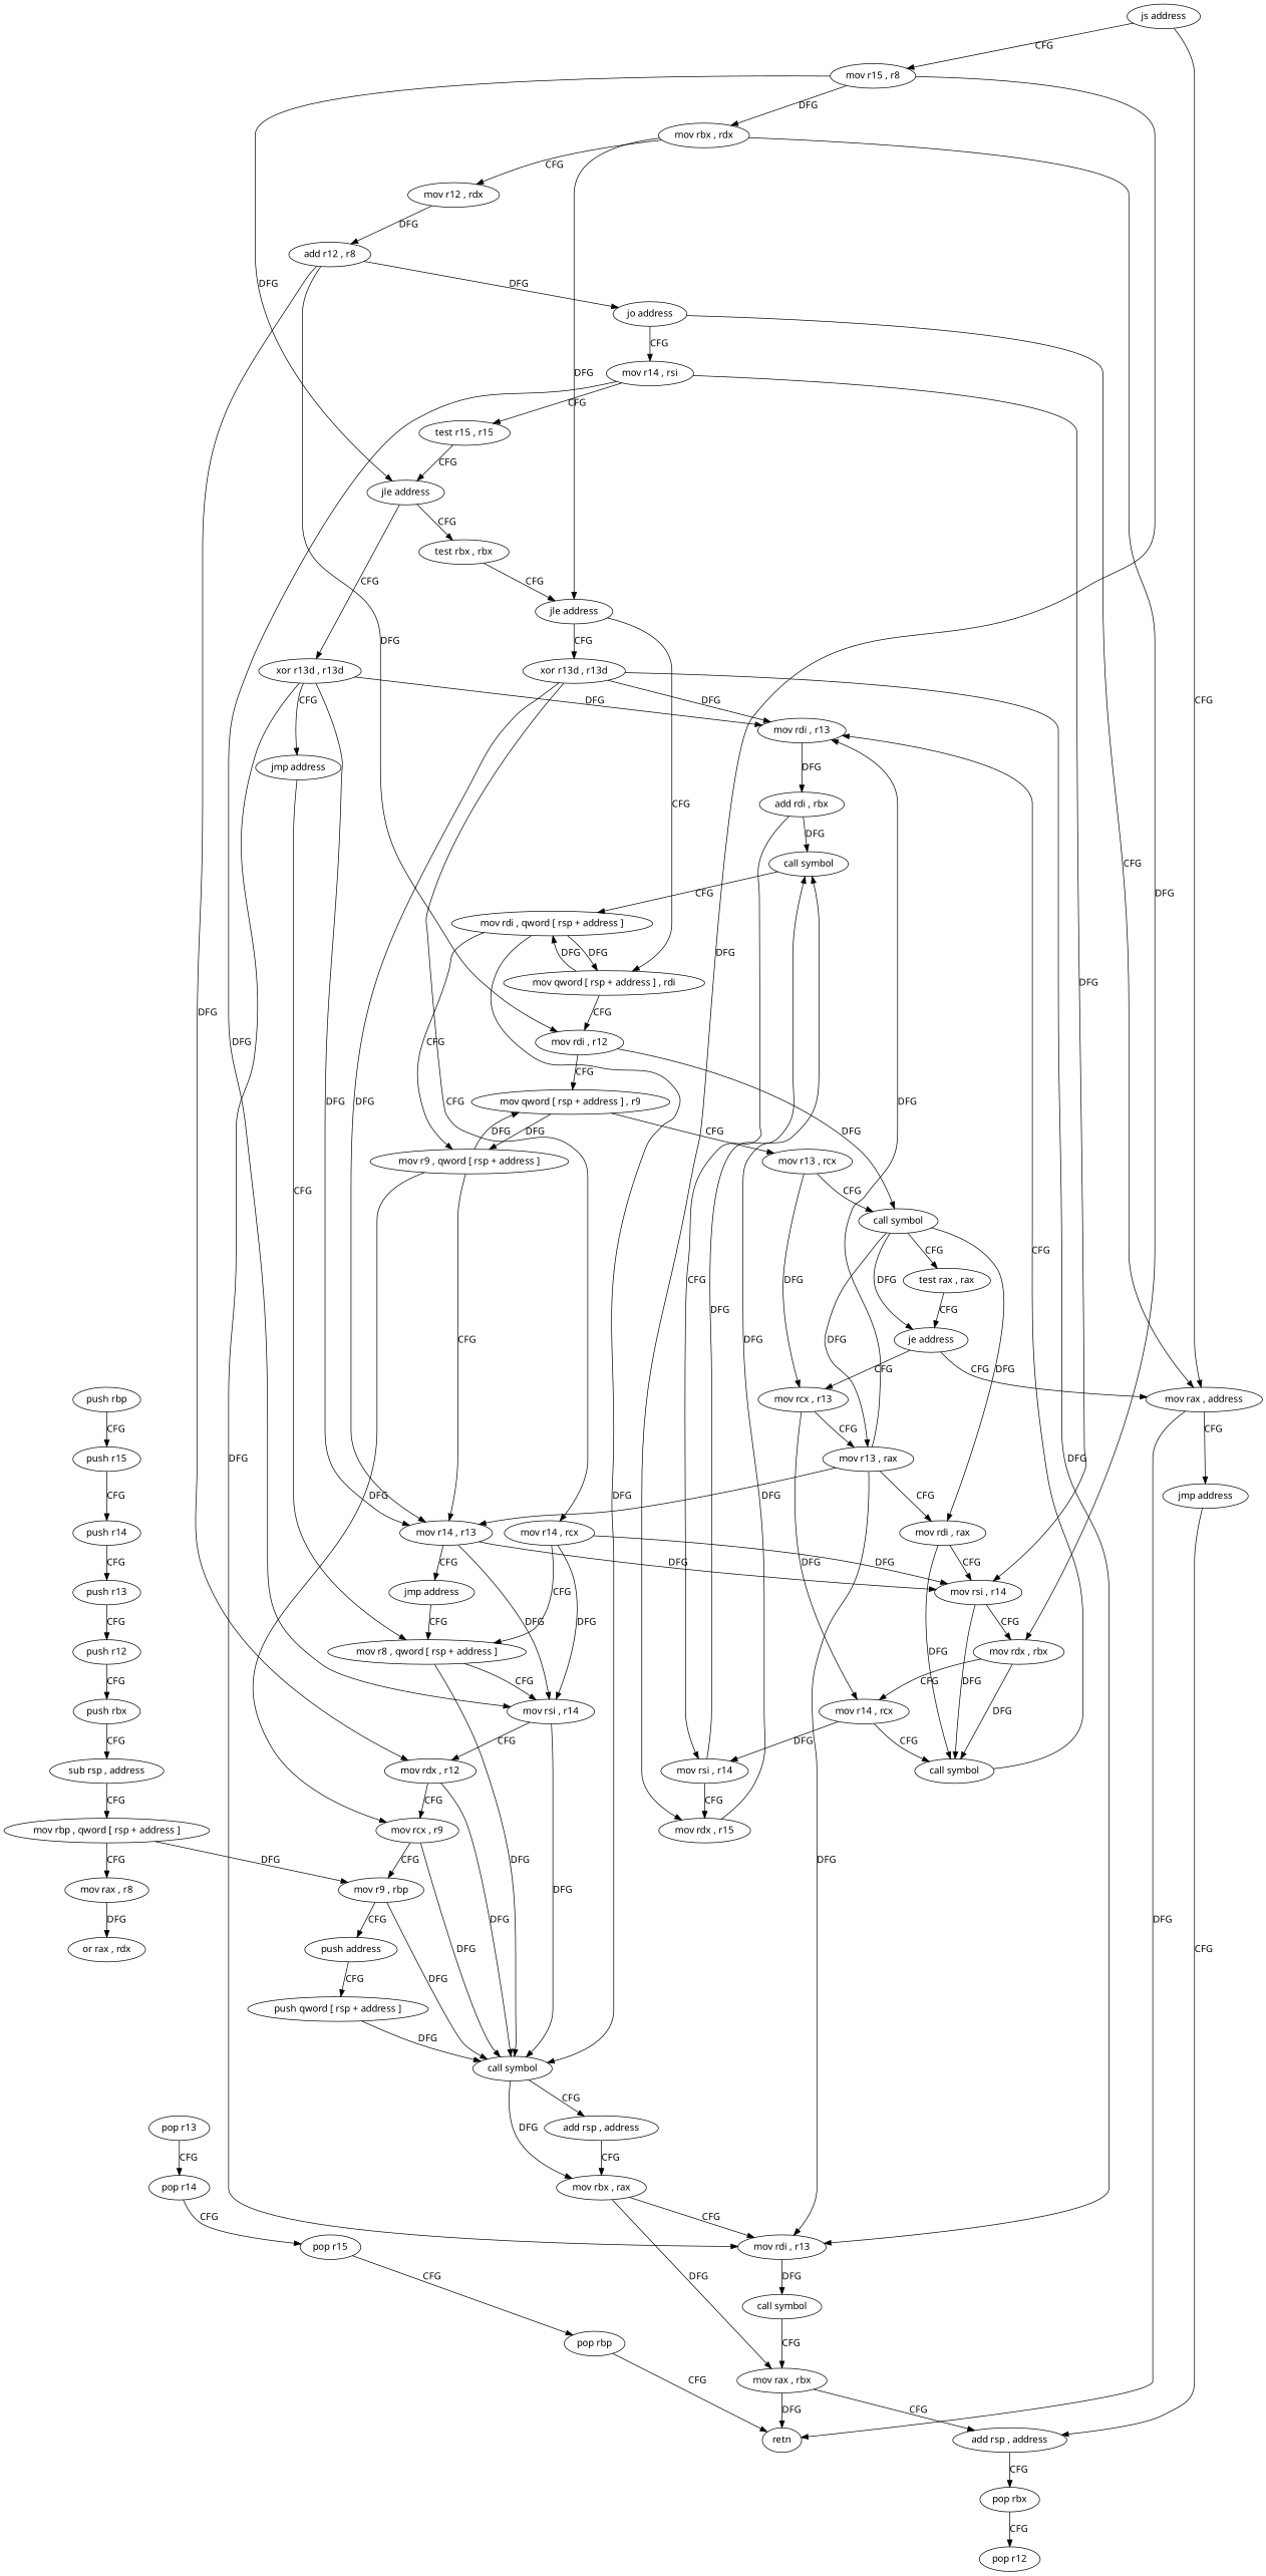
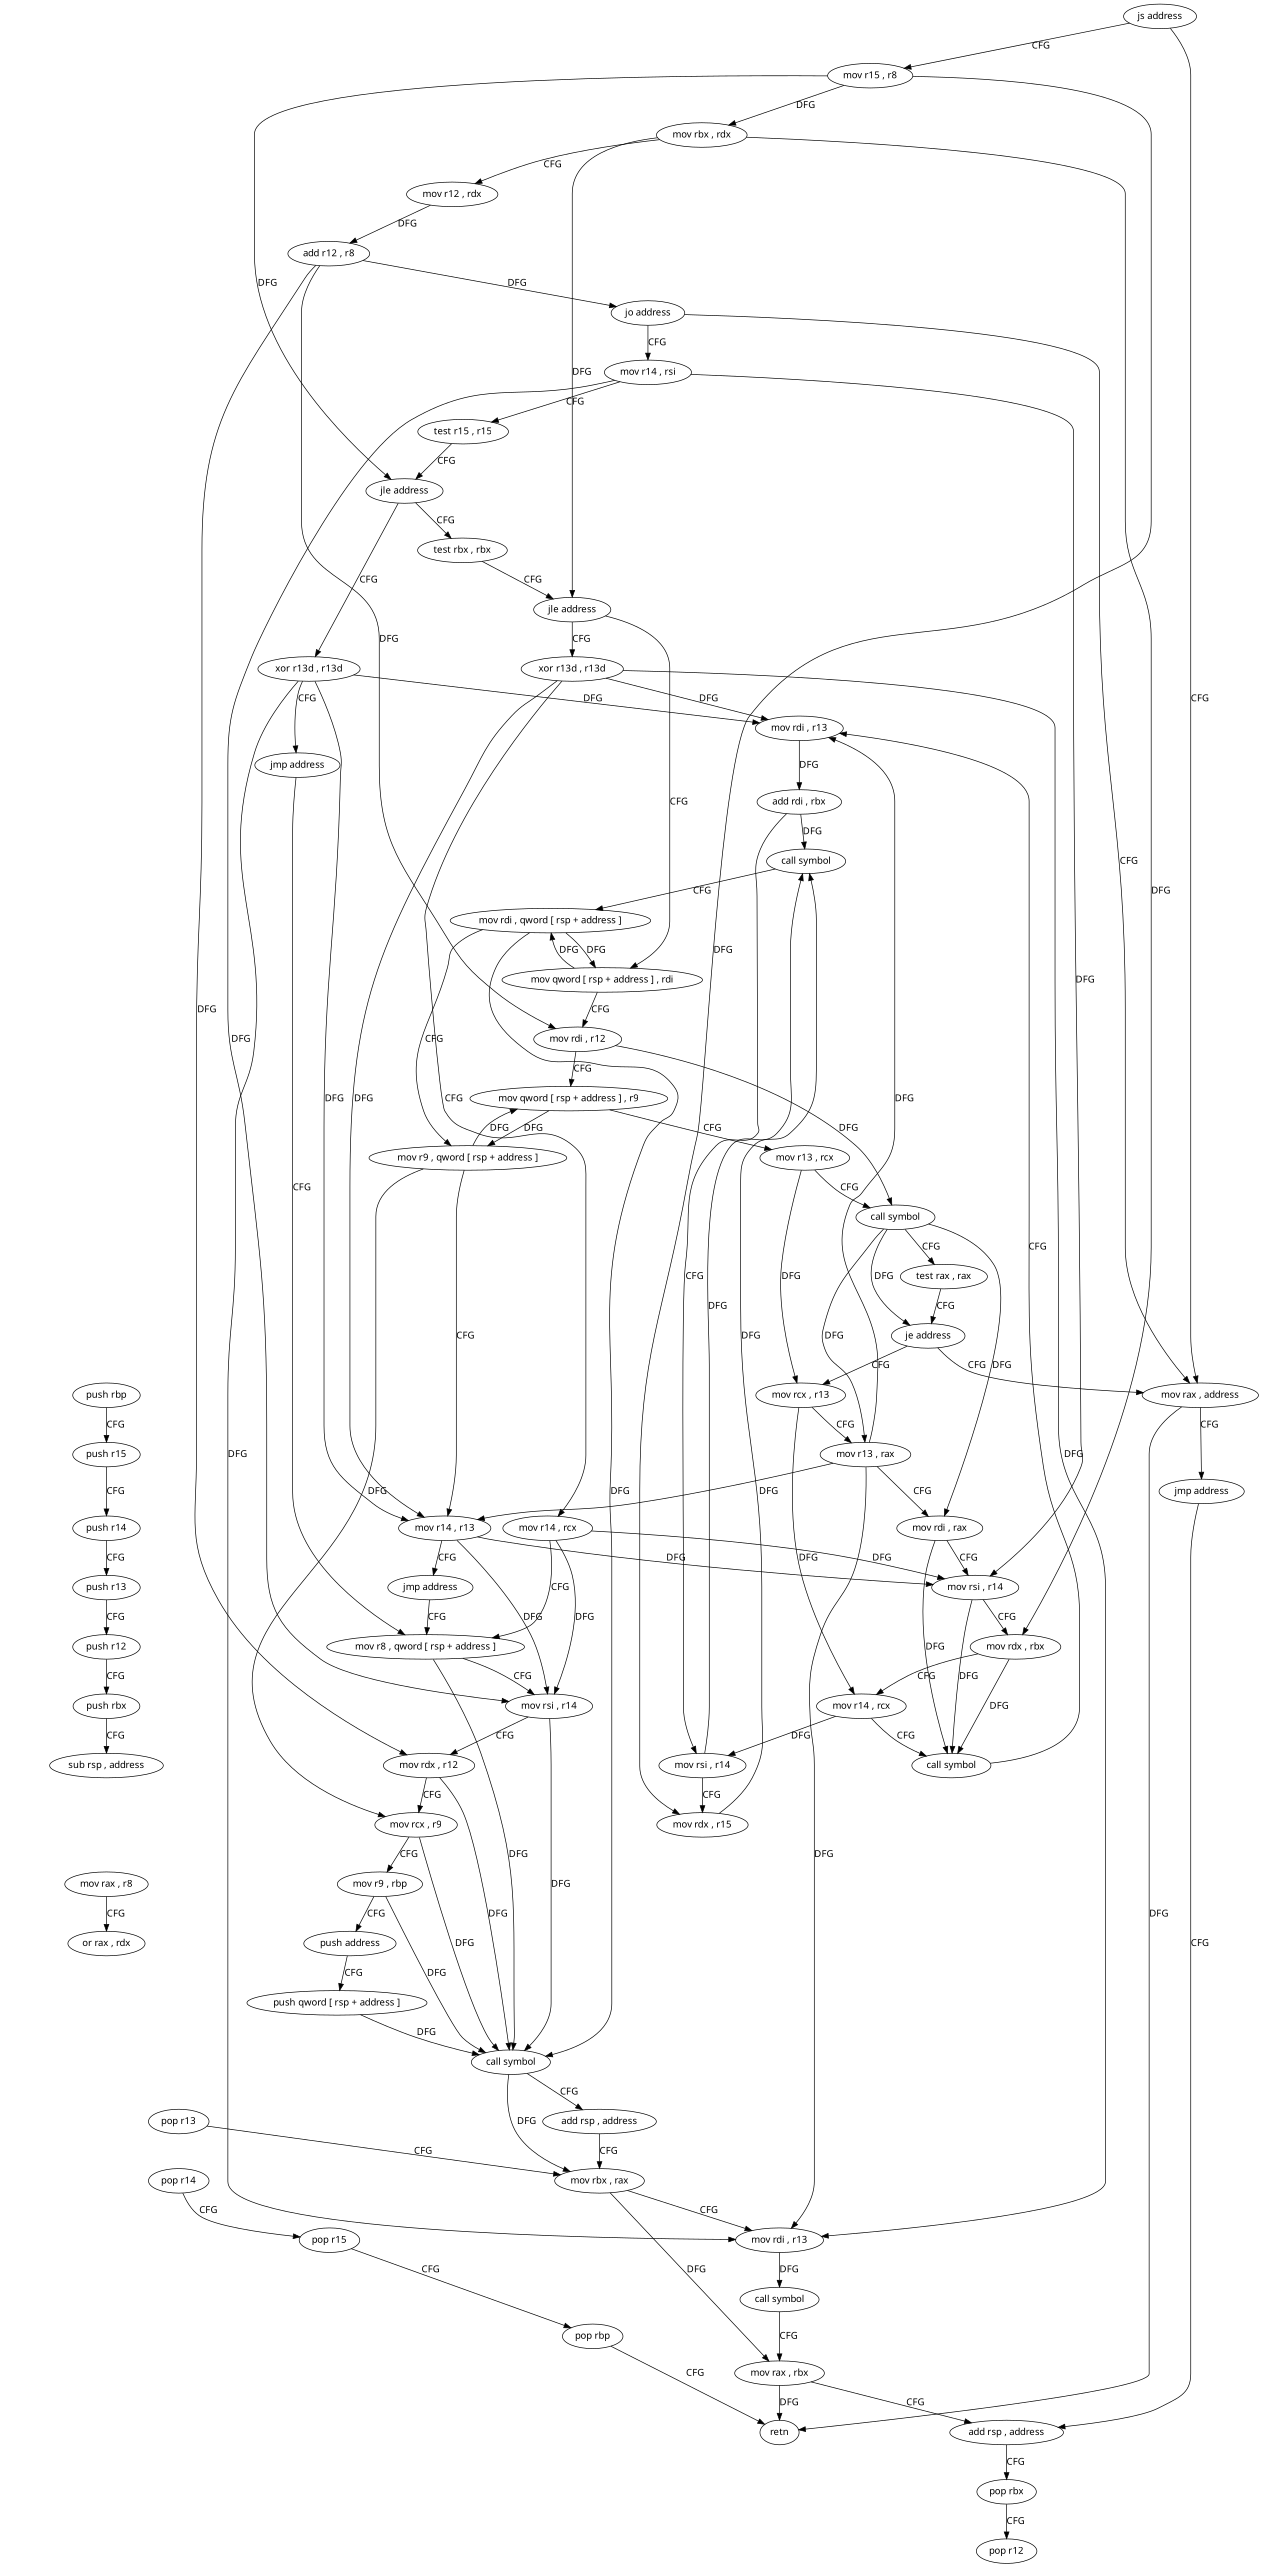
  digraph {
    fontname="Noto Sans"
    node [fontname="Noto Sans"]
    edge [fontname="Noto Sans"]
    n1 [label="push rbp"]
    n2 [label="push r15"]
    n3 [label="push r14"]
    n4 [label="push r13"]
    n5 [label="push r12"]
    n6 [label="push rbx"]
    n7 [label="sub rsp , address"]
-   n8 [label="mov rbp , qword [ rsp + address ]"]
    n9 [label="mov rax , r8"]
    n10 [label="mov r9 , rbp"]
    n11 [label="or rax , rdx"]
    n12 [label="call symbol"]
    n13 [label="push address"]
    n14 [label="js address"]
    n15 [label="mov rax , address"]
    n16 [label="mov r15 , r8"]
    n17 [label="jmp address"]
    n18 [label=retn]
    n19 [label="mov rbx , rdx"]
    n20 [label="jle address"]
    n21 [label="mov rdx , r15"]
    n22 [label="add rsp , address"]
    n23 [label="mov r12 , rdx"]
    n24 [label="jle address"]
    n25 [label="mov rdx , rbx"]
    n26 [label="xor r13d , r13d"]
    n27 [label="test rbx , rbx"]
    n28 [label="call symbol"]
    n29 [label="pop rbx"]
    n30 [label="pop r12"]
    n31 [label="add r12 , r8"]
    n32 [label="xor r13d , r13d"]
    n33 [label="mov qword [ rsp + address ] , rdi"]
    n34 [label="mov r14 , rcx"]
    n35 [label="call symbol"]
    n36 [label="add rdi , rbx"]
    n37 [label="mov rsi , r14"]
    n38 [label="jo address"]
    n39 [label="mov rdx , r12"]
    n40 [label="mov rdi , r12"]
    n41 [label="mov r14 , rsi"]
    n42 [label="mov rcx , r9"]
    n43 [label="mov qword [ rsp + address ] , r9"]
    n44 [label="call symbol"]
    n45 [label="test r15 , r15"]
    n46 [label="mov rsi , r14"]
    n47 [label="mov rsi , r14"]
    n48 [label="pop r13"]
    n49 [label="pop r14"]
    n50 [label="pop r15"]
    n51 [label="pop rbp"]
    n52 [label="jmp address"]
    n53 [label="mov rdi , r13"]
    n54 [label="mov rdi , r13"]
    n55 [label="mov r14 , r13"]
    n56 [label="mov r8 , qword [ rsp + address ]"]
    n57 [label="call symbol"]
    n58 [label="jmp address"]
    n59 [label="add rsp , address"]
    n60 [label="mov rbx , rax"]
    n61 [label="mov r14 , rcx"]
    n62 [label="mov rdi , qword [ rsp + address ]"]
    n63 [label="mov r9 , qword [ rsp + address ]"]
    n64 [label="push qword [ rsp + address ]"]
    n65 [label="mov rax , rbx"]
    n66 [label="mov r13 , rcx"]
    n67 [label="test rax , rax"]
    n68 [label="je address"]
    n69 [label="mov r13 , rax"]
    n70 [label="mov rdi , rax"]
    n71 [label="mov rcx , r13"]
    n1 -> n2 [label=CFG]
    n2 -> n3 [label=CFG]
    n3 -> n4 [label=CFG]
    n4 -> n5 [label=CFG]
    n5 -> n6 [label=CFG]
    n6 -> n7 [label=CFG]
-   n7 -> n8 [label=CFG]
-   n8 -> n9 [label=CFG]
-   n8 -> n10 [label=DFG]
-   n9 -> n11 [label=DFG]
+   n9 -> n11 [label=CFG]
    n10 -> n12 [label=DFG]
    n10 -> n13 [label=CFG]
    n12 -> n59 [label=CFG]
    n12 -> n60 [label=DFG]
    n13 -> n64 [label=CFG]
    n14 -> n15 [label=CFG]
    n14 -> n16 [label=CFG]
    n15 -> n17 [label=CFG]
    n15 -> n18 [label=DFG]
    n16 -> n19 [label=DFG]
    n16 -> n20 [label=DFG]
    n16 -> n21 [label=DFG]
    n17 -> n22 [label=CFG]
    n19 -> n23 [label=CFG]
    n19 -> n24 [label=DFG]
    n19 -> n25 [label=DFG]
    n20 -> n26 [label=CFG]
    n20 -> n27 [label=CFG]
    n21 -> n28 [label=DFG]
    n22 -> n29 [label=CFG]
    n23 -> n31 [label=DFG]
    n24 -> n32 [label=CFG]
    n24 -> n33 [label=CFG]
    n25 -> n34 [label=CFG]
    n25 -> n35 [label=DFG]
    n26 -> n52 [label=CFG]
    n26 -> n53 [label=DFG]
    n26 -> n54 [label=DFG]
    n26 -> n55 [label=DFG]
    n27 -> n24 [label=CFG]
    n28 -> n62 [label=CFG]
    n29 -> n30 [label=CFG]
    n31 -> n38 [label=DFG]
    n31 -> n39 [label=DFG]
    n31 -> n40 [label=DFG]
    n32 -> n53 [label=DFG]
    n32 -> n54 [label=DFG]
    n32 -> n55 [label=DFG]
    n32 -> n61 [label=CFG]
    n33 -> n40 [label=CFG]
    n33 -> n62 [label=DFG]
    n34 -> n35 [label=CFG]
    n34 -> n37 [label=DFG]
    n35 -> n54 [label=CFG]
    n36 -> n28 [label=DFG]
    n36 -> n37 [label=CFG]
    n37 -> n21 [label=CFG]
    n37 -> n28 [label=DFG]
    n38 -> n15 [label=CFG]
    n38 -> n41 [label=CFG]
    n39 -> n12 [label=DFG]
    n39 -> n42 [label=CFG]
    n40 -> n43 [label=CFG]
    n40 -> n44 [label=DFG]
    n41 -> n45 [label=CFG]
    n41 -> n46 [label=DFG]
    n41 -> n47 [label=DFG]
    n42 -> n10 [label=CFG]
    n42 -> n12 [label=DFG]
    n43 -> n63 [label=DFG]
    n43 -> n66 [label=CFG]
    n44 -> n67 [label=CFG]
    n44 -> n68 [label=DFG]
    n44 -> n69 [label=DFG]
    n44 -> n70 [label=DFG]
    n45 -> n20 [label=CFG]
    n46 -> n12 [label=DFG]
    n46 -> n39 [label=CFG]
    n47 -> n25 [label=CFG]
    n47 -> n35 [label=DFG]
-   n48 -> n49 [label=CFG]
+   n48 -> n60 [label=CFG]
    n49 -> n50 [label=CFG]
    n50 -> n51 [label=CFG]
    n51 -> n18 [label=CFG]
    n52 -> n56 [label=CFG]
    n53 -> n57 [label=DFG]
    n54 -> n36 [label=DFG]
    n55 -> n46 [label=DFG]
    n55 -> n47 [label=DFG]
    n55 -> n58 [label=CFG]
    n56 -> n12 [label=DFG]
    n56 -> n46 [label=CFG]
    n57 -> n65 [label=CFG]
    n58 -> n56 [label=CFG]
    n59 -> n60 [label=CFG]
    n60 -> n53 [label=CFG]
    n60 -> n65 [label=DFG]
    n61 -> n46 [label=DFG]
    n61 -> n47 [label=DFG]
    n61 -> n56 [label=CFG]
    n62 -> n12 [label=DFG]
    n62 -> n33 [label=DFG]
    n62 -> n63 [label=CFG]
    n63 -> n42 [label=DFG]
    n63 -> n43 [label=DFG]
    n63 -> n55 [label=CFG]
    n64 -> n12 [label=DFG]
    n65 -> n18 [label=DFG]
    n65 -> n22 [label=CFG]
    n66 -> n44 [label=CFG]
    n66 -> n71 [label=DFG]
    n67 -> n68 [label=CFG]
    n68 -> n15 [label=CFG]
    n68 -> n71 [label=CFG]
    n69 -> n53 [label=DFG]
    n69 -> n54 [label=DFG]
    n69 -> n55 [label=DFG]
    n69 -> n70 [label=CFG]
    n70 -> n35 [label=DFG]
    n70 -> n47 [label=CFG]
    n71 -> n34 [label=DFG]
    n71 -> n69 [label=CFG]
  }
